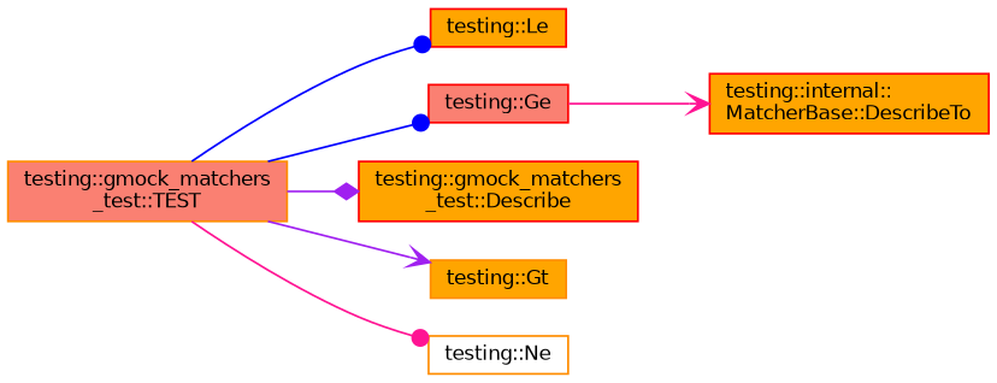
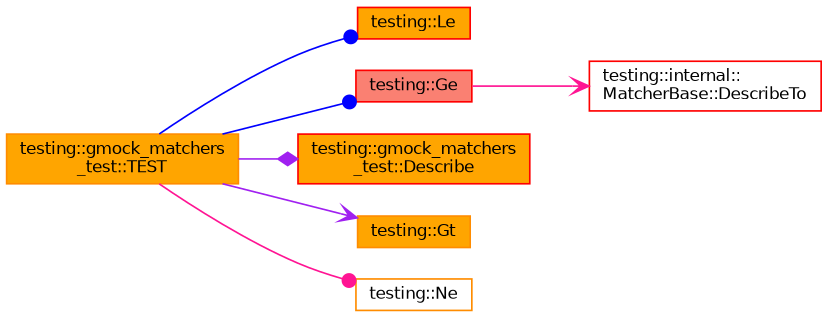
  digraph {
    rankdir=LR
    node [color=red fillcolor=orange fontname=Helvetica fontsize=10 shape=record style=filled]
    edge [arrowhead=dot color=blue fontname=Helvetica fontsize=10 labelfontname=Helvetica labelfontsize=10 style=solid]
-   n1 [color=darkorange fillcolor=salmon fontcolor=black height=0.2 label="testing::gmock_matchers\l_test::TEST" width=0.4]
+   n1 [color=darkorange fontcolor=black height=0.2 label="testing::gmock_matchers\l_test::TEST" width=0.4]
    n2 [height=0.2 label="testing::Le" width=0.4]
    n3 [fillcolor=salmon height=0.2 label="testing::Ge" width=0.4]
    n4 [height=0.2 label="testing::gmock_matchers\l_test::Describe" width=0.4]
    n5 [color=darkorange height=0.2 label="testing::Gt" width=0.4]
    n6 [color=darkorange fillcolor=white height=0.2 label="testing::Ne" width=0.4]
-   n7 [height=0.2 label="testing::internal::\lMatcherBase::DescribeTo" width=0.4]
+   n7 [fillcolor=white height=0.2 label="testing::internal::\lMatcherBase::DescribeTo" width=0.4]
    n1 -> n2
    n1 -> n3
    n1 -> n4 [arrowhead=diamond color=purple]
    n1 -> n5 [arrowhead=vee color=purple]
    n1 -> n6 [color=deeppink]
    n3 -> n7 [arrowhead=vee color=deeppink]
  }
